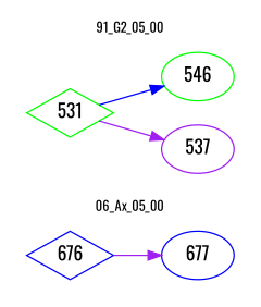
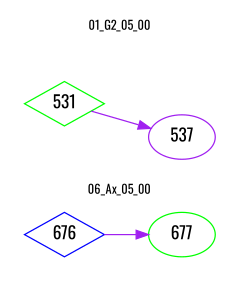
  digraph {
    fontname=Oswald
    rankdir=LR
    node [color=blue fontname=Oswald shape=ellipse]
    edge [color=purple fontname=Oswald]
    n1 [label=676 shape=diamond]
-   n2 [label=677]
+   n2 [color=green label=677]
    n3 [color=green label=531 shape=diamond]
    n4 [color=purple label=537]
-   n5 [color=green label=546]
    subgraph cluster_1 {
      color=white
      fontsize=10
      label="06_Ax_05_00"
      n1
      n2
    }
    subgraph cluster_2 {
      color=white
      fontsize=10
-     label="91_G2_05_00"
+     label="01_G2_05_00"
      n3
      n4
-     n5
    }
    n1 -> n2
    n3 -> n4
-   n3 -> n5 [color=blue]
  }
